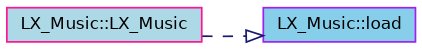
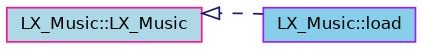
  digraph {
    rankdir=LR
    node [fontname=Helvetica fontsize=10 shape=record style=filled]
    n1 [color=deeppink fillcolor=lightblue fontcolor=black height=0.2 label="LX_Music::LX_Music" width=0.4]
    n2 [color=purple fillcolor=skyblue height=0.2 label="LX_Music::load" width=0.4]
-   n1 -> n2 [color=midnightblue fontname=Helvetica fontsize=10 labelfontname=Helvetica labelfontsize=10 style=dashed arrowhead=onormal]
+   n2 -> n1 [color=midnightblue fontname=Helvetica fontsize=10 labelfontname=Helvetica labelfontsize=10 style=dashed arrowhead=onormal]
  }
